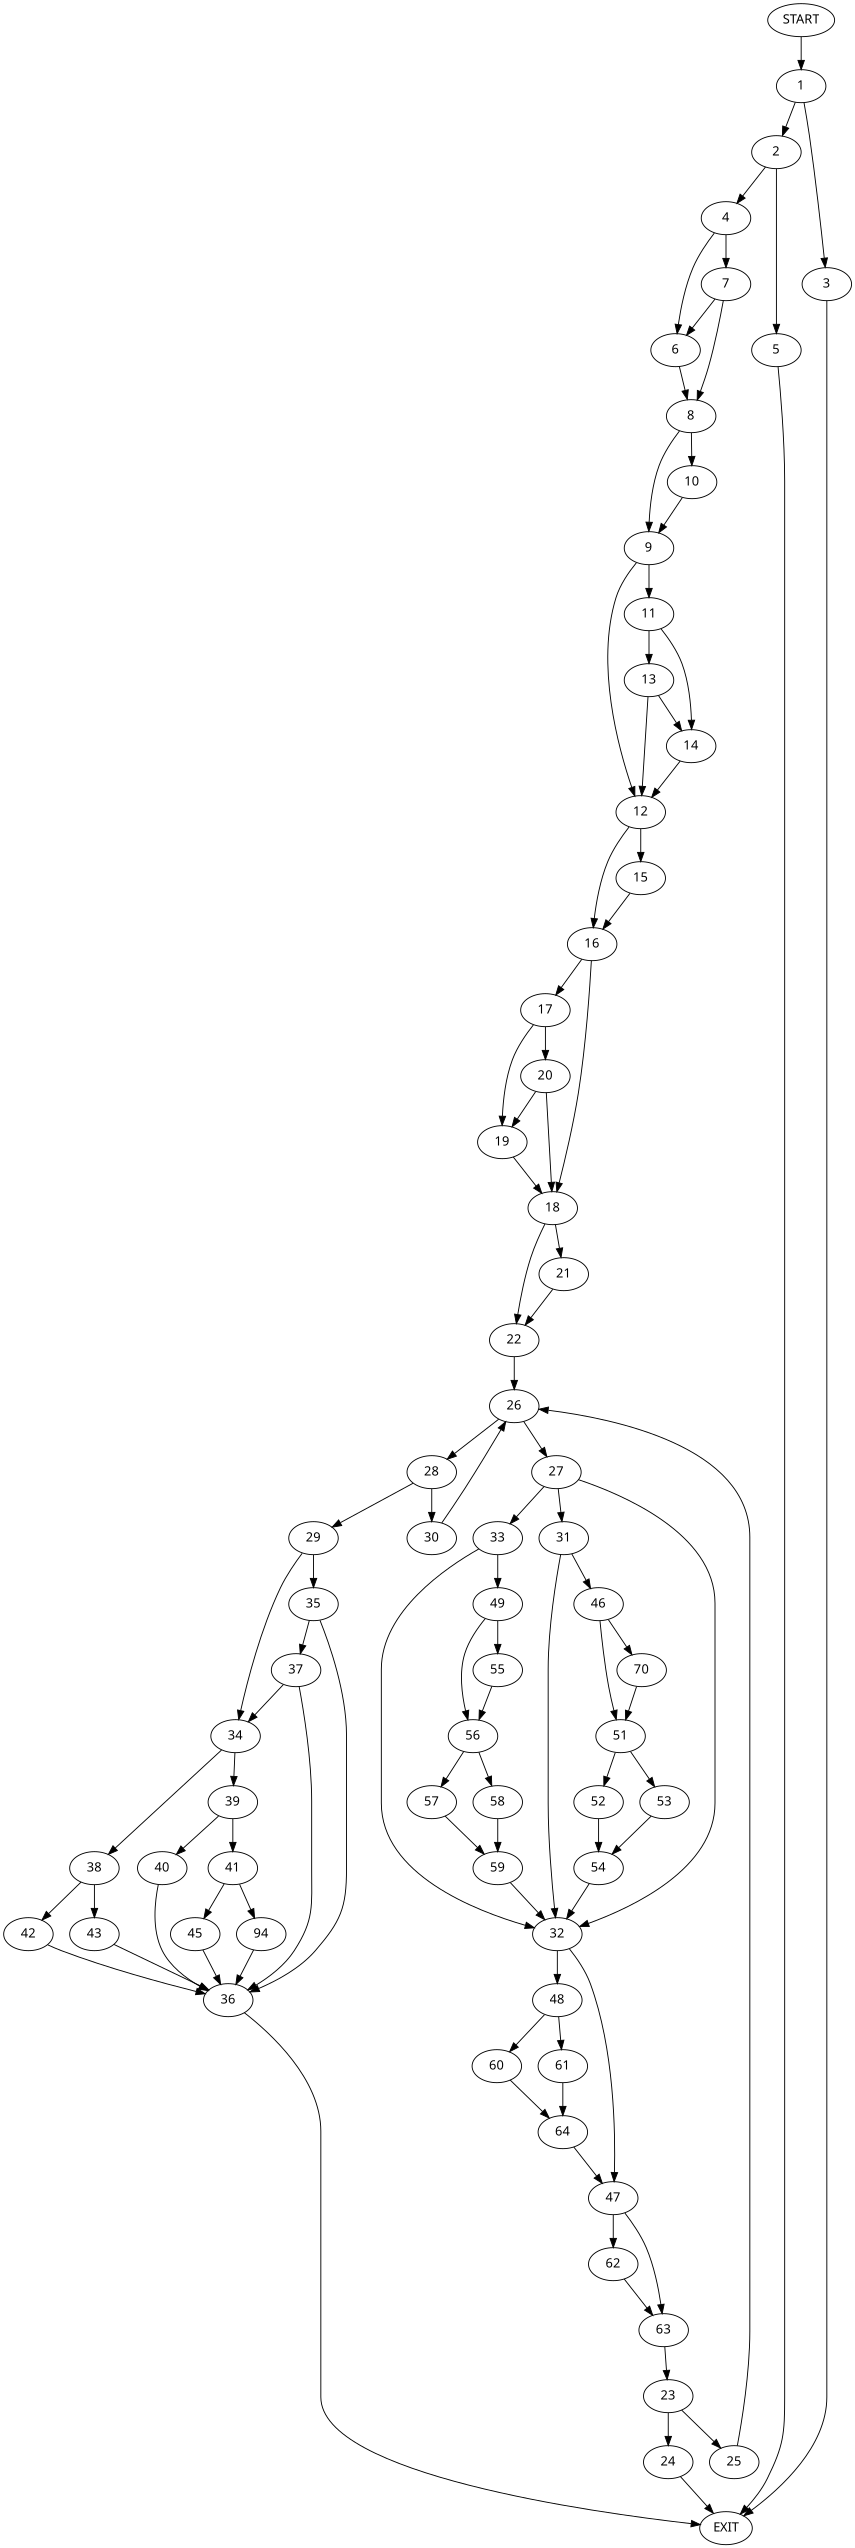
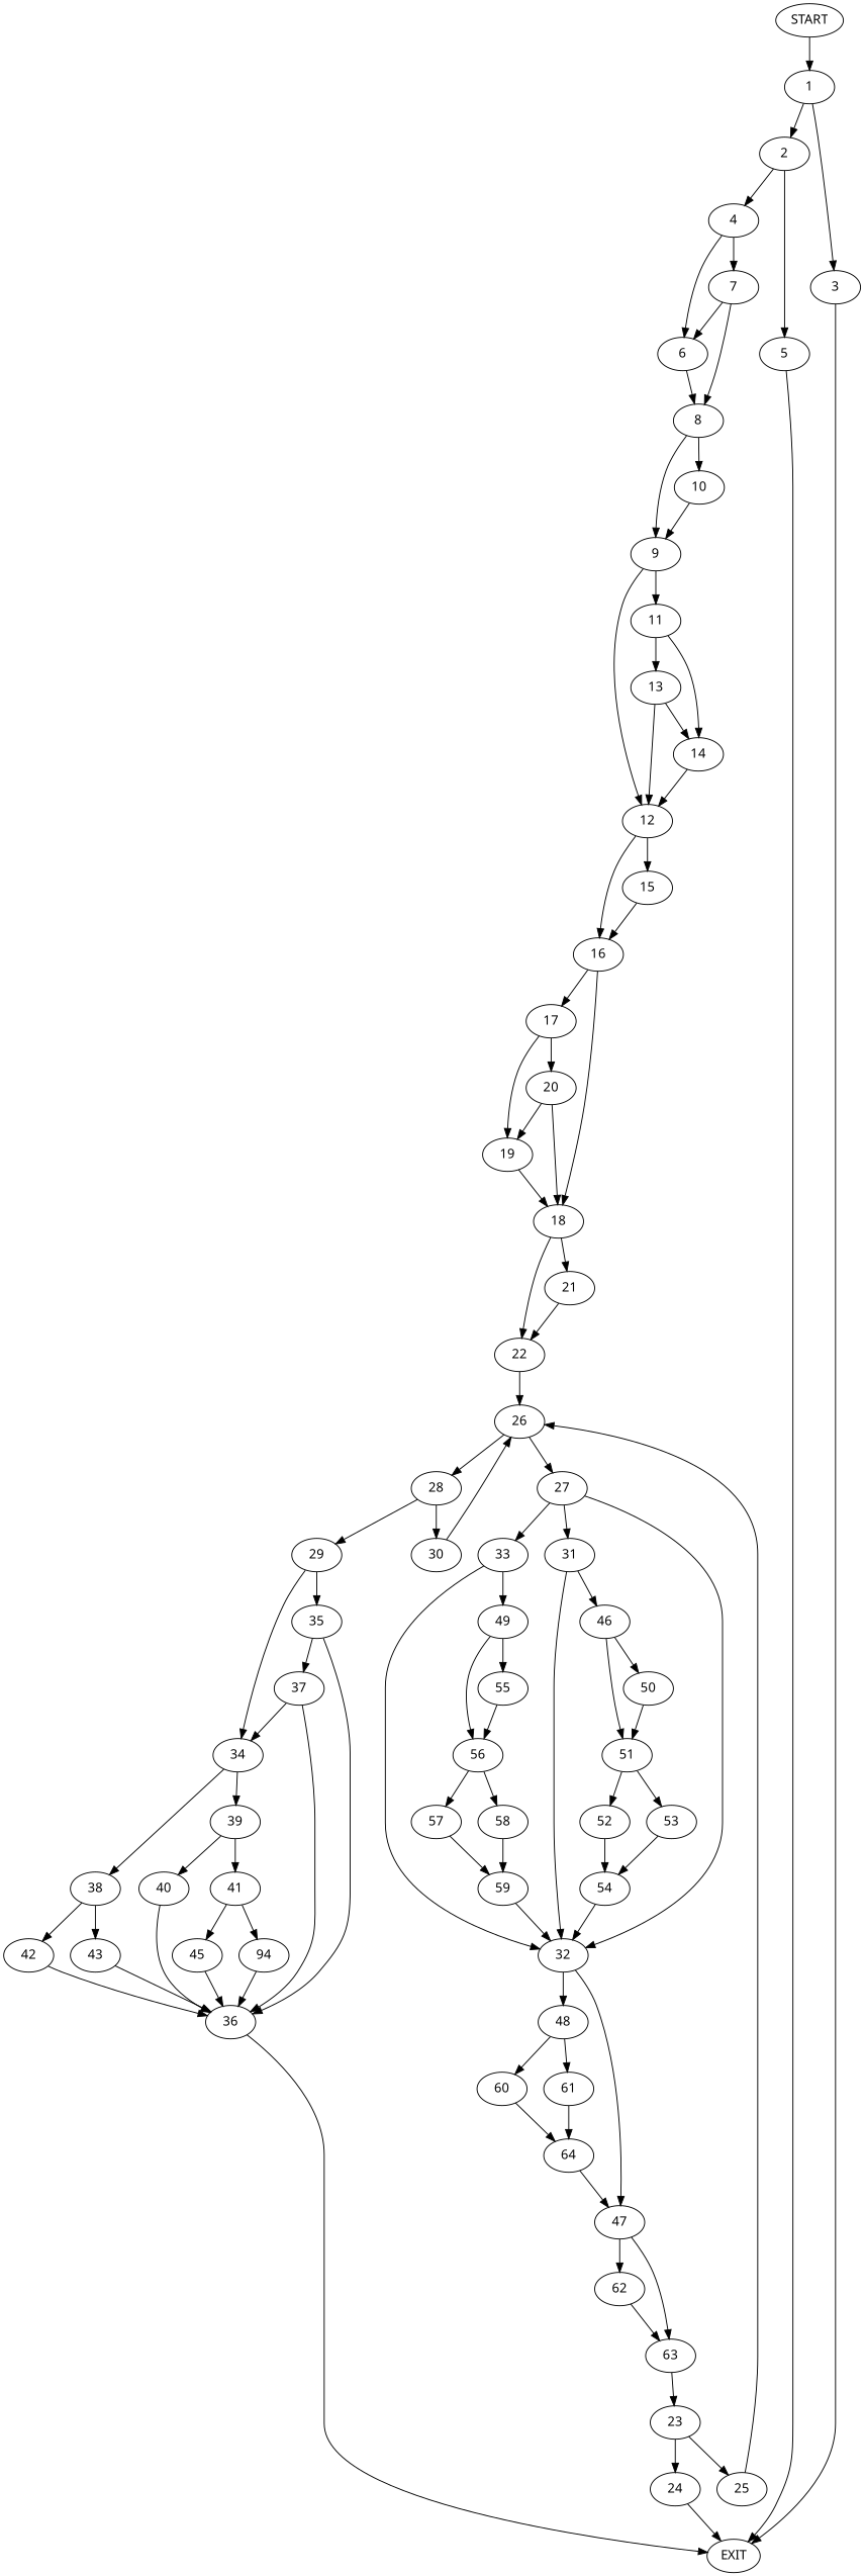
  digraph {
    fontname="Noto Sans"
    node [fontname="Noto Sans"]
    edge [fontname="Noto Sans"]
    n1 [label=START]
    1
    2
    3
    n5 [label=EXIT]
    4
    5
    6
    7
    8
    9
    10
    11
    12
    13
    14
    15
    16
    17
    18
    19
    20
    21
    22
    26
    23
    24
    25
    27
    28
    31
    32
    33
    29
    30
    46
    47
    48
    49
    34
    35
    38
    39
    36
    37
-   50 [label=70]
+   50
    51
    62
    63
    60
    61
    55
    56
    42
    43
    40
    41
    n58 [label=94]
    45
    52
    53
    64
    57
    58
    54
    59
    n1 -> 1
    1 -> 2
    1 -> 3
    2 -> 4
    2 -> 5
    3 -> n5
    4 -> 6
    4 -> 7
    5 -> n5
    6 -> 8
    7 -> 6
    7 -> 8
    8 -> 9
    8 -> 10
    9 -> 11
    9 -> 12
    10 -> 9
    11 -> 13
    11 -> 14
    12 -> 15
    12 -> 16
    13 -> 12
    13 -> 14
    14 -> 12
    15 -> 16
    16 -> 17
    16 -> 18
    17 -> 19
    17 -> 20
    18 -> 21
    18 -> 22
    19 -> 18
    20 -> 18
    20 -> 19
    21 -> 22
    22 -> 26
    26 -> 27
    26 -> 28
    23 -> 24
    23 -> 25
    24 -> n5
    25 -> 26
    27 -> 31
    27 -> 32
    27 -> 33
    28 -> 29
    28 -> 30
    31 -> 32
    31 -> 46
    32 -> 47
    32 -> 48
    33 -> 32
    33 -> 49
    29 -> 34
    29 -> 35
    30 -> 26
    46 -> 50
    46 -> 51
    47 -> 62
    47 -> 63
    48 -> 60
    48 -> 61
    49 -> 55
    49 -> 56
    34 -> 38
    34 -> 39
    35 -> 36
    35 -> 37
    38 -> 42
    38 -> 43
    39 -> 40
    39 -> 41
    36 -> n5
    37 -> 34
    37 -> 36
    50 -> 51
    51 -> 52
    51 -> 53
    62 -> 63
    63 -> 23
    60 -> 64
    61 -> 64
    55 -> 56
    56 -> 57
    56 -> 58
    42 -> 36
    43 -> 36
    40 -> 36
    41 -> n58
    41 -> 45
    n58 -> 36
    45 -> 36
    52 -> 54
    53 -> 54
    64 -> 47
    57 -> 59
    58 -> 59
    54 -> 32
    59 -> 32
  }
